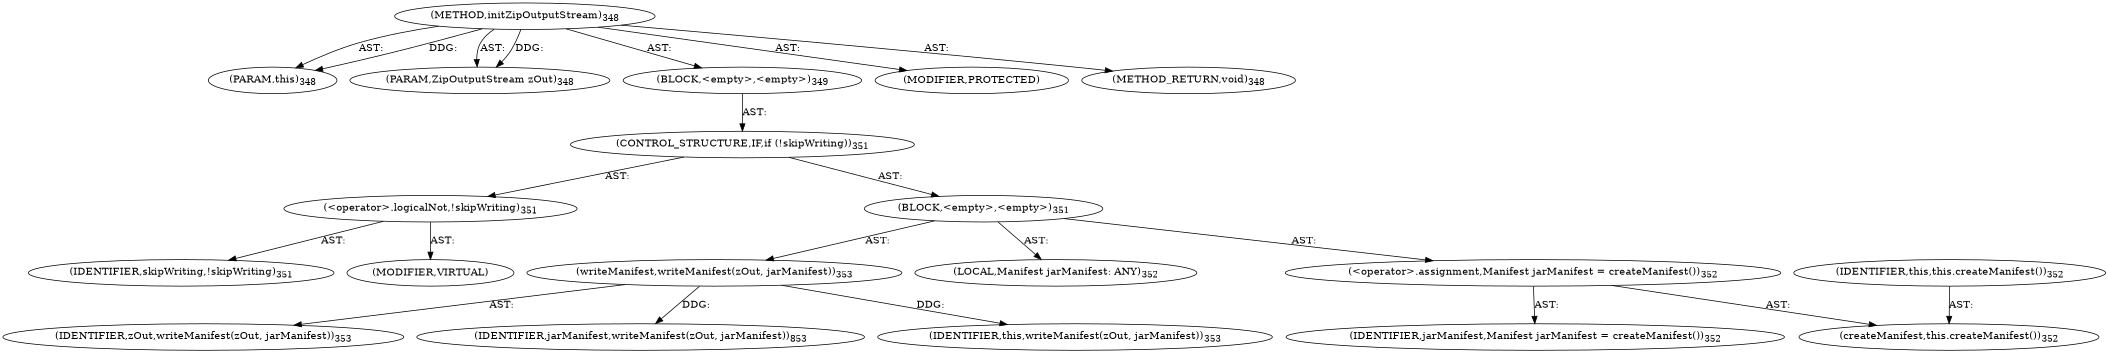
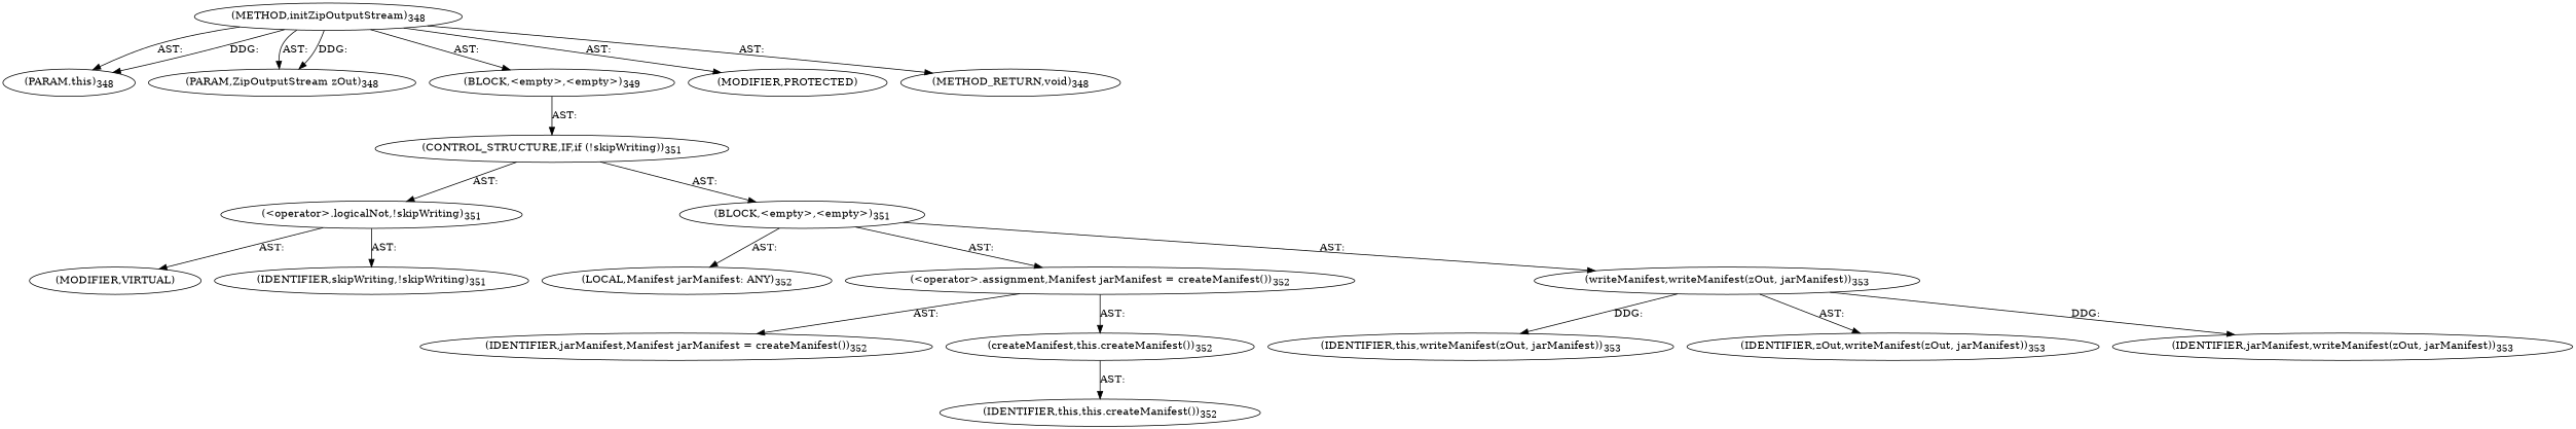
  digraph {
    n1 [label=<(METHOD,initZipOutputStream)<SUB>348</SUB>>]
    n2 [label=<(PARAM,this)<SUB>348</SUB>>]
    n3 [label=<(PARAM,ZipOutputStream zOut)<SUB>348</SUB>>]
    n4 [label=<(BLOCK,&lt;empty&gt;,&lt;empty&gt;)<SUB>349</SUB>>]
    n5 [label=<(MODIFIER,PROTECTED)>]
    n6 [label=<(METHOD_RETURN,void)<SUB>348</SUB>>]
    n7 [label=<(CONTROL_STRUCTURE,IF,if (!skipWriting))<SUB>351</SUB>>]
    n8 [label=<(MODIFIER,VIRTUAL)>]
    n9 [label=<(&lt;operator&gt;.logicalNot,!skipWriting)<SUB>351</SUB>>]
    n10 [label=<(BLOCK,&lt;empty&gt;,&lt;empty&gt;)<SUB>351</SUB>>]
    n11 [label=<(IDENTIFIER,skipWriting,!skipWriting)<SUB>351</SUB>>]
    n12 [label=<(LOCAL,Manifest jarManifest: ANY)<SUB>352</SUB>>]
    n13 [label=<(&lt;operator&gt;.assignment,Manifest jarManifest = createManifest())<SUB>352</SUB>>]
    n14 [label=<(writeManifest,writeManifest(zOut, jarManifest))<SUB>353</SUB>>]
    n15 [label=<(IDENTIFIER,jarManifest,Manifest jarManifest = createManifest())<SUB>352</SUB>>]
    n16 [label=<(createManifest,this.createManifest())<SUB>352</SUB>>]
    n17 [label=<(IDENTIFIER,this,writeManifest(zOut, jarManifest))<SUB>353</SUB>>]
    n18 [label=<(IDENTIFIER,zOut,writeManifest(zOut, jarManifest))<SUB>353</SUB>>]
-   n19 [label=<(IDENTIFIER,jarManifest,writeManifest(zOut, jarManifest))<SUB>853</SUB>>]
+   n19 [label=<(IDENTIFIER,jarManifest,writeManifest(zOut, jarManifest))<SUB>353</SUB>>]
    n20 [label=<(IDENTIFIER,this,this.createManifest())<SUB>352</SUB>>]
    n1 -> n2 [label="AST: "]
    n1 -> n2 [label="DDG: "]
    n1 -> n3 [label="AST: "]
    n1 -> n3 [label="DDG: "]
    n1 -> n4 [label="AST: "]
    n1 -> n5 [label="AST: "]
    n1 -> n6 [label="AST: "]
    n4 -> n7 [label="AST: "]
    n7 -> n9 [label="AST: "]
    n7 -> n10 [label="AST: "]
    n9 -> n8 [label="AST: "]
    n9 -> n11 [label="AST: "]
    n10 -> n12 [label="AST: "]
    n10 -> n13 [label="AST: "]
    n10 -> n14 [label="AST: "]
    n13 -> n15 [label="AST: "]
    n13 -> n16 [label="AST: "]
    n14 -> n17 [label="DDG: "]
    n14 -> n18 [label="AST: "]
    n14 -> n19 [label="DDG: "]
-   n20 -> n16 [label="AST: "]
+   n16 -> n20 [label="AST: "]
  }
